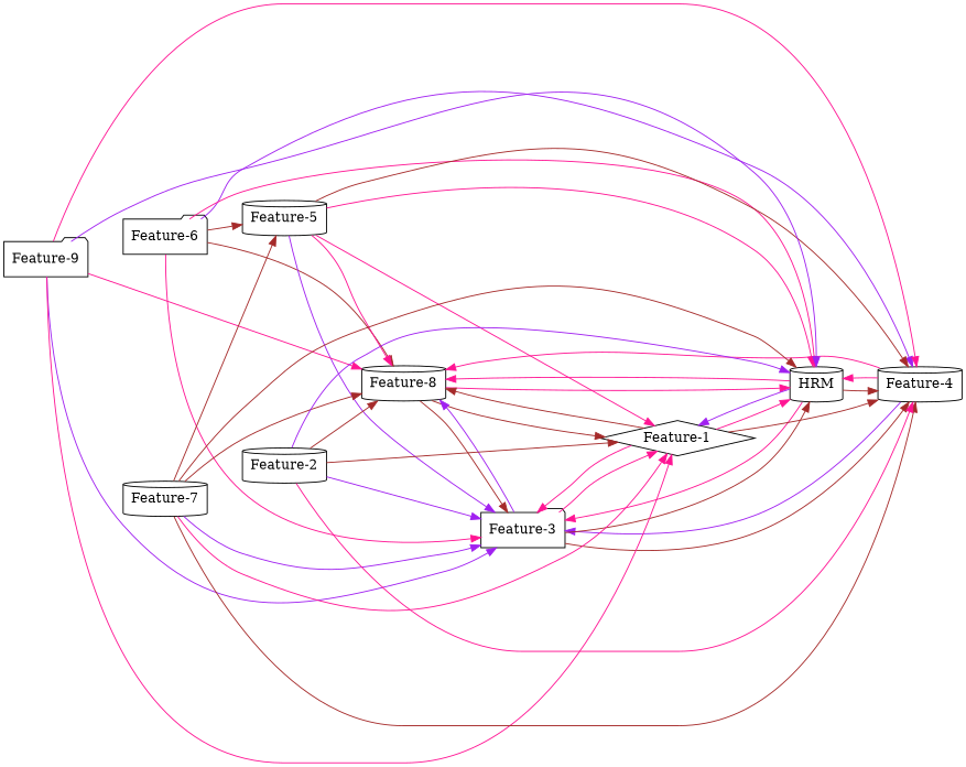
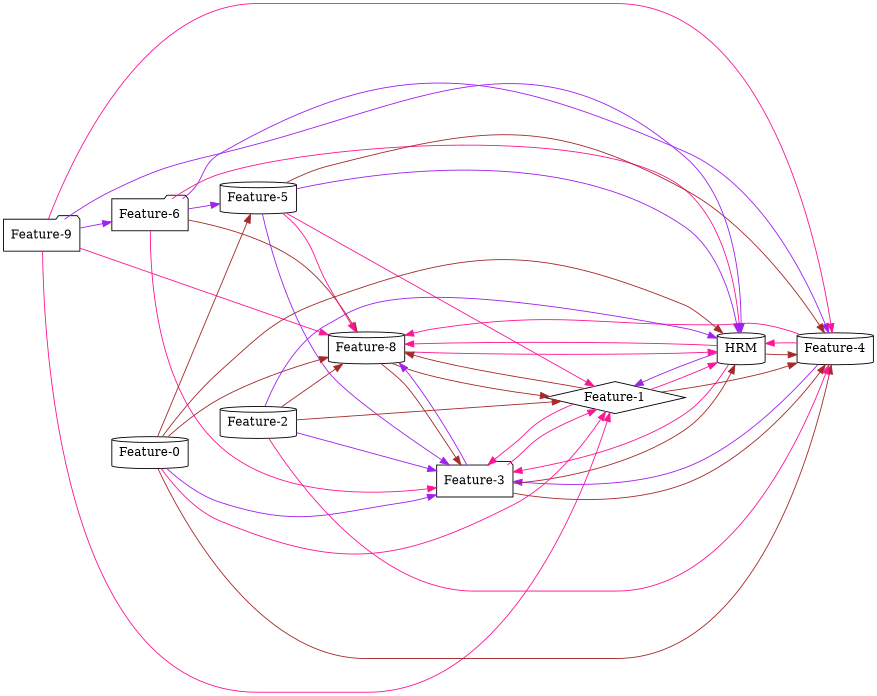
  digraph {
    rankdir=LR
    node [shape=cylinder]
    edge [arrowhead=normal color=deeppink]
    n1 [label="Feature-6" shape=folder]
    n2 [label="Feature-5"]
    n3 [label="Feature-8"]
    n4 [label="Feature-4"]
    n5 [label="Feature-3" shape=folder]
    n6 [label=HRM]
    n7 [label="Feature-1" shape=diamond]
    n8 [label="Feature-9" shape=folder]
-   n9 [label="Feature-7"]
+   n9 [label="Feature-0"]
    n10 [label="Feature-2"]
-   n1 -> n2 [color=brown]
+   n1 -> n2 [color=purple]
    n1 -> n3 [color=brown]
    n1 -> n4 [color=purple]
    n1 -> n5
    n1 -> n6
    n2 -> n3
    n2 -> n4 [color=brown]
    n2 -> n5 [color=purple]
-   n2 -> n6
+   n2 -> n6 [color=purple]
    n2 -> n7
    n3 -> n5 [color=brown]
    n3 -> n6
    n3 -> n7 [color=brown]
    n4 -> n3
    n4 -> n5 [color=purple]
    n4 -> n6
    n5 -> n3 [color=purple]
    n5 -> n4 [color=brown]
    n5 -> n6 [color=brown]
    n5 -> n7
    n6 -> n3
    n6 -> n4 [color=brown]
    n6 -> n5
    n6 -> n7 [color=purple]
    n7 -> n3 [color=brown]
    n7 -> n4 [color=brown]
    n7 -> n5
    n7 -> n6
    n8 -> n3
    n8 -> n4
-   n8 -> n5 [color=purple]
+   n8 -> n1 [color=purple]
    n8 -> n6 [color=purple]
    n8 -> n7
    n9 -> n2 [color=brown]
    n9 -> n3 [color=brown]
    n9 -> n4 [color=brown]
    n9 -> n5 [color=purple]
    n9 -> n6 [color=brown]
    n9 -> n7
    n10 -> n3 [color=brown]
    n10 -> n4
    n10 -> n5 [color=purple]
    n10 -> n6 [color=purple]
    n10 -> n7 [color=brown]
  }
